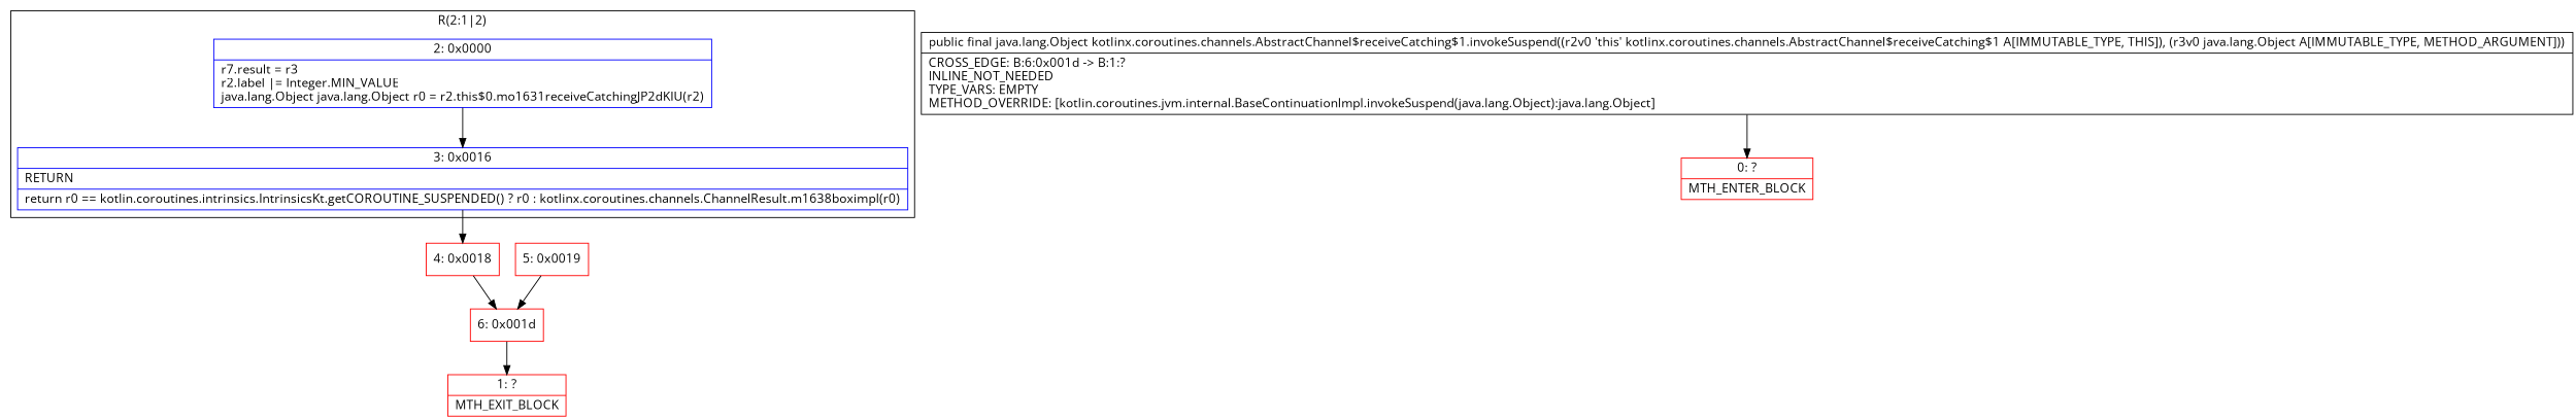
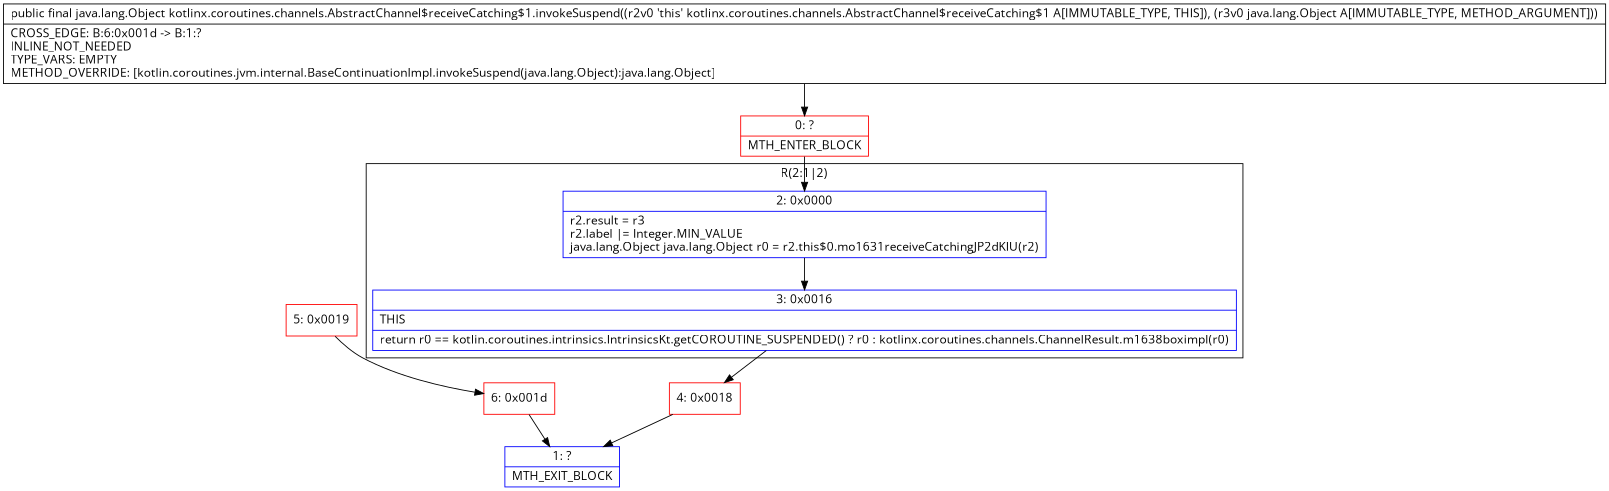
  digraph {
    fontname="Open Sans"
    node [color=red fontname="Open Sans" shape=record]
    edge [fontname="Open Sans"]
-   n1 [color=blue label="{2\:\ 0x0000|r7.result = r3\lr2.label \|= Integer.MIN_VALUE\ljava.lang.Object java.lang.Object r0 = r2.this$0.mo1631receiveCatchingJP2dKIU(r2)\l}"]
-   n2 [color=blue label="{3\:\ 0x0016|RETURN\l|return r0 == kotlin.coroutines.intrinsics.IntrinsicsKt.getCOROUTINE_SUSPENDED() ? r0 : kotlinx.coroutines.channels.ChannelResult.m1638boximpl(r0)\l}"]
+   n1 [color=blue label="{2\:\ 0x0000|r2.result = r3\lr2.label \|= Integer.MIN_VALUE\ljava.lang.Object java.lang.Object r0 = r2.this$0.mo1631receiveCatchingJP2dKIU(r2)\l}"]
+   n2 [color=blue label="{3\:\ 0x0016|THIS\l|return r0 == kotlin.coroutines.intrinsics.IntrinsicsKt.getCOROUTINE_SUSPENDED() ? r0 : kotlinx.coroutines.channels.ChannelResult.m1638boximpl(r0)\l}"]
    n3 [label="{4\:\ 0x0018}"]
-   n4 [label="{1\:\ ?|MTH_EXIT_BLOCK\l}"]
+   n4 [color=blue label="{1\:\ ?|MTH_EXIT_BLOCK\l}"]
    n5 [label="{5\:\ 0x0019}"]
    n6 [label="{6\:\ 0x001d}"]
    n7 [label="{0\:\ ?|MTH_ENTER_BLOCK\l}"]
    n8 [label="{public final java.lang.Object kotlinx.coroutines.channels.AbstractChannel$receiveCatching$1.invokeSuspend((r2v0 'this' kotlinx.coroutines.channels.AbstractChannel$receiveCatching$1 A[IMMUTABLE_TYPE, THIS]), (r3v0 java.lang.Object A[IMMUTABLE_TYPE, METHOD_ARGUMENT]))  | CROSS_EDGE: B:6:0x001d \-\> B:1:?\lINLINE_NOT_NEEDED\lTYPE_VARS: EMPTY\lMETHOD_OVERRIDE: [kotlin.coroutines.jvm.internal.BaseContinuationImpl.invokeSuspend(java.lang.Object):java.lang.Object]\l}" color=""]
    subgraph cluster_1 {
      label="R(2:1|2)"
      n1
      n2
    }
    n1 -> n2
    n2 -> n3
-   n3 -> n6
+   n3 -> n4
    n5 -> n6
    n6 -> n4
+   n7 -> n1
    n8 -> n7
  }
